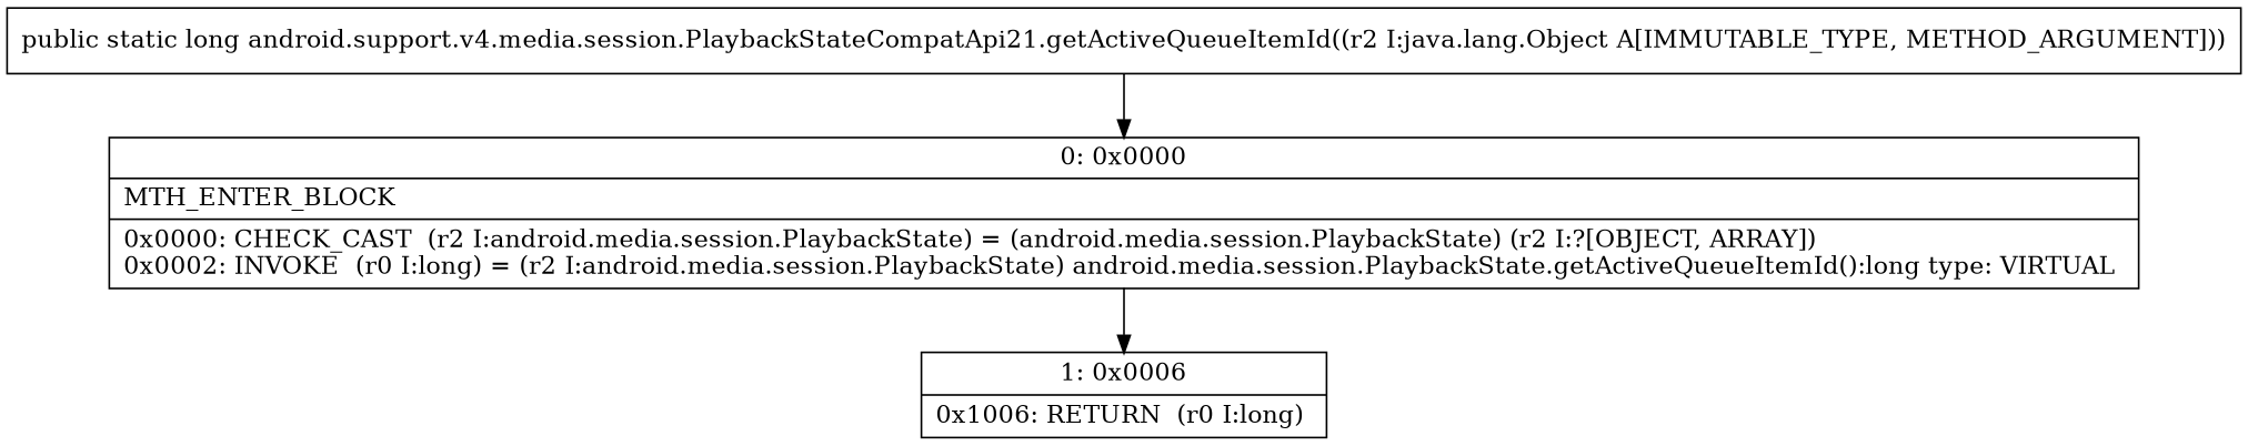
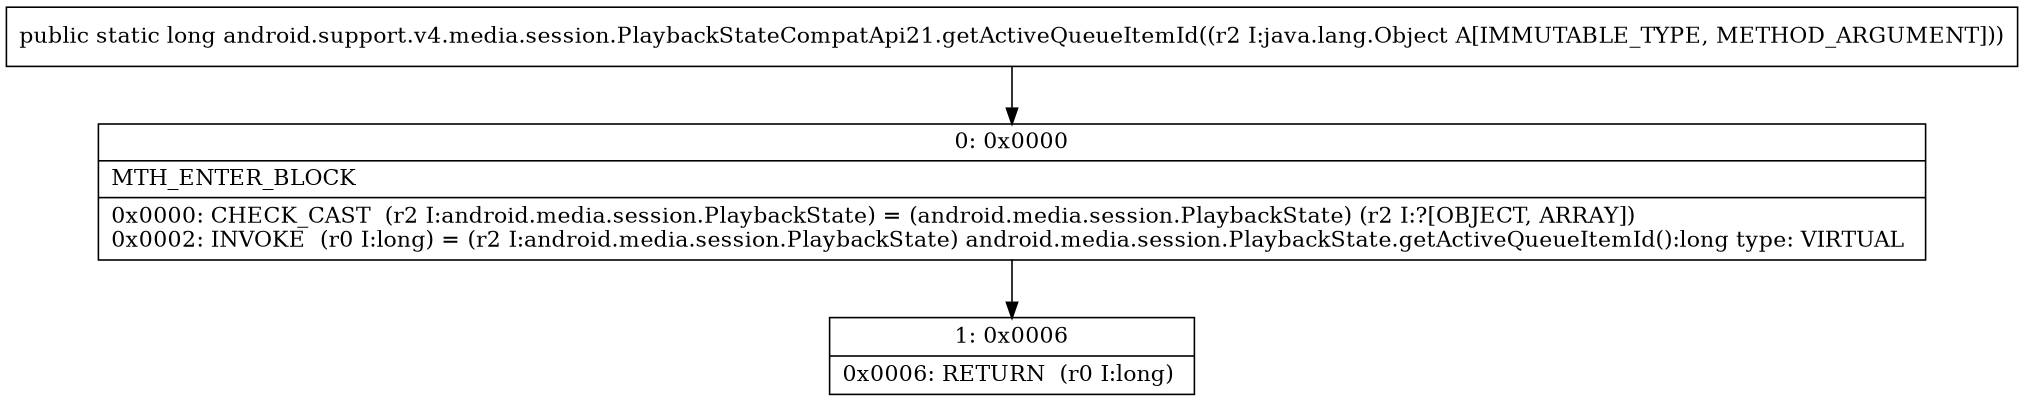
  digraph {
    node [shape=record]
    n1 [label="{0\:\ 0x0000|MTH_ENTER_BLOCK\l|0x0000: CHECK_CAST  (r2 I:android.media.session.PlaybackState) = (android.media.session.PlaybackState) (r2 I:?[OBJECT, ARRAY]) \l0x0002: INVOKE  (r0 I:long) = (r2 I:android.media.session.PlaybackState) android.media.session.PlaybackState.getActiveQueueItemId():long type: VIRTUAL \l}"]
-   n2 [label="{1\:\ 0x0006|0x1006: RETURN  (r0 I:long) \l}"]
+   n2 [label="{1\:\ 0x0006|0x0006: RETURN  (r0 I:long) \l}"]
    n3 [label="{public static long android.support.v4.media.session.PlaybackStateCompatApi21.getActiveQueueItemId((r2 I:java.lang.Object A[IMMUTABLE_TYPE, METHOD_ARGUMENT])) }"]
    n1 -> n2
    n3 -> n1
  }
